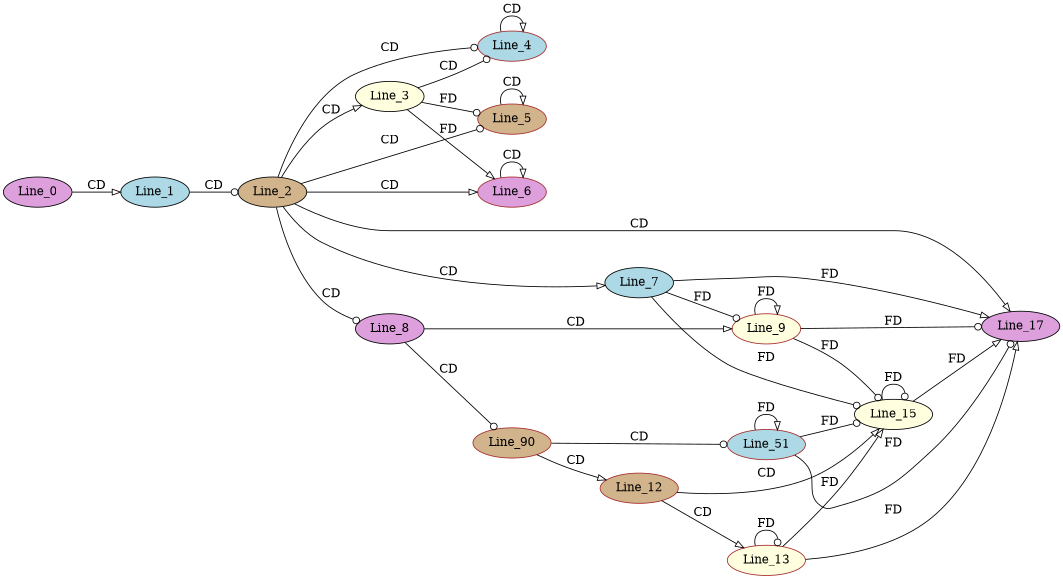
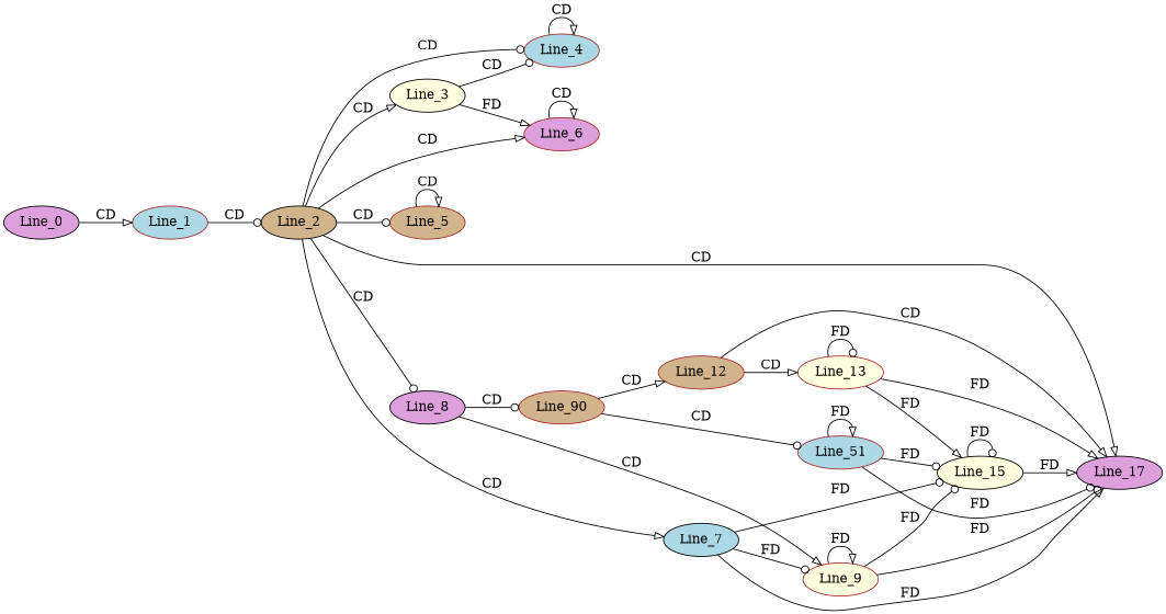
  digraph {
    rankdir=LR
    node [color=brown fillcolor=plum style=filled]
    edge [arrowhead=onormal]
    Line_0 [color=black]
-   Line_1 [color=black fillcolor=lightblue]
+   Line_1 [fillcolor=lightblue]
    Line_2 [color=black fillcolor=tan]
    Line_3 [color=black fillcolor=lightyellow]
    Line_4 [fillcolor=lightblue]
    Line_5 [fillcolor=tan]
    Line_6
    Line_7 [color=black fillcolor=lightblue]
    Line_8 [color=black]
    Line_17 [color=black]
    Line_9 [fillcolor=lightyellow]
    Line_15 [color=black fillcolor=lightyellow]
    n13 [fillcolor=tan label=Line_90]
    n14 [fillcolor=lightblue label=Line_51]
    Line_12 [fillcolor=tan]
    Line_13 [fillcolor=lightyellow]
    Line_0 -> Line_1 [label=CD]
    Line_1 -> Line_2 [arrowhead=odot label=CD]
    Line_2 -> Line_3 [label=CD]
    Line_2 -> Line_4 [arrowhead=odot label=CD]
    Line_2 -> Line_5 [arrowhead=odot label=CD]
    Line_2 -> Line_6 [label=CD]
    Line_2 -> Line_7 [label=CD]
    Line_2 -> Line_8 [arrowhead=odot label=CD]
    Line_2 -> Line_17 [label=CD]
    Line_3 -> Line_4 [arrowhead=odot label=CD]
-   Line_3 -> Line_5 [arrowhead=odot label=FD]
    Line_3 -> Line_6 [label=FD]
    Line_4 -> Line_4 [label=CD]
    Line_5 -> Line_5 [label=CD]
    Line_6 -> Line_6 [label=CD]
    Line_7 -> Line_17 [label=FD]
    Line_7 -> Line_9 [arrowhead=odot label=FD]
    Line_7 -> Line_15 [arrowhead=odot label=FD]
    Line_8 -> Line_9 [label=CD]
    Line_8 -> n13 [arrowhead=odot label=CD]
    Line_9 -> Line_17 [arrowhead=odot label=FD]
    Line_9 -> Line_9 [label=FD]
    Line_9 -> Line_15 [arrowhead=odot label=FD]
    Line_15 -> Line_17 [label=FD]
    Line_15 -> Line_15 [arrowhead=odot label=FD]
    n13 -> n14 [arrowhead=odot label=CD]
    n13 -> Line_12 [label=CD]
    n14 -> Line_17 [arrowhead=odot label=FD]
    n14 -> Line_15 [arrowhead=odot label=FD]
    n14 -> n14 [label=FD]
-   Line_12 -> Line_15 [label=CD]
+   Line_12 -> Line_17 [label=CD]
    Line_12 -> Line_13 [label=CD]
    Line_13 -> Line_17 [label=FD]
    Line_13 -> Line_15 [label=FD]
    Line_13 -> Line_13 [arrowhead=odot label=FD]
  }
